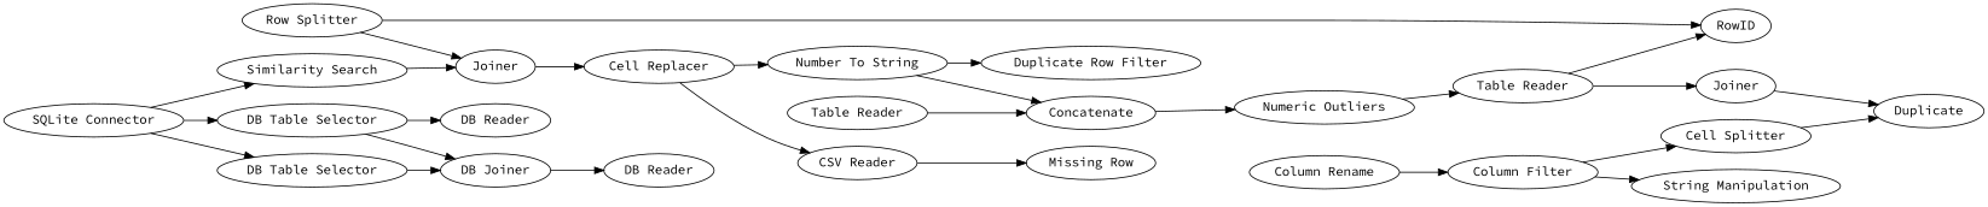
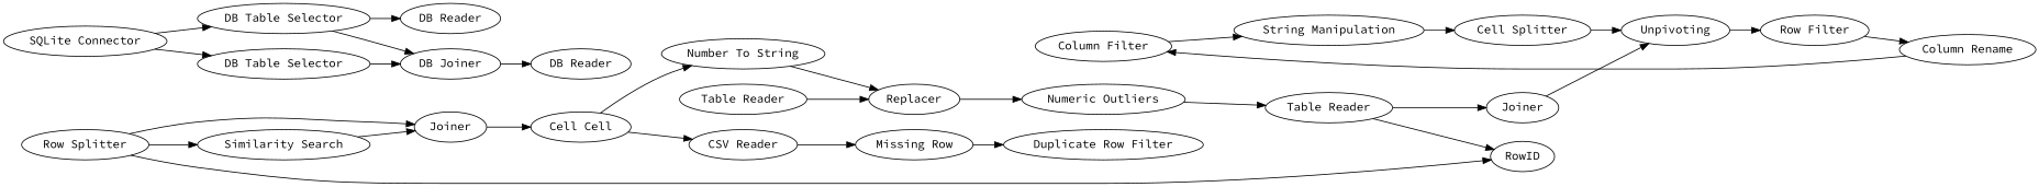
  digraph {
    fontname="Source Code Pro"
    rankdir=LR
    node [fontname="Source Code Pro"]
    edge [fontname="Source Code Pro"]
    n1 [label="Column Filter"]
    n2 [label="Cell Splitter"]
    n3 [label="String Manipulation"]
-   n4 [label=Duplicate]
+   n4 [label=Unpivoting]
+   n5 [label="Row Filter"]
    n6 [label="DB Table Selector"]
    n7 [label="DB Reader"]
    n8 [label="DB Joiner"]
    n9 [label="DB Reader"]
    n10 [label="Numeric Outliers"]
    n11 [label="Table Reader"]
    n12 [label=Joiner]
    n13 [label=RowID]
    n14 [label="DB Table Selector"]
    n15 [label="Missing Row"]
    n16 [label="Duplicate Row Filter"]
    n17 [label="SQLite Connector"]
    n18 [label="Similarity Search"]
    n19 [label=Joiner]
-   n20 [label="Cell Replacer"]
+   n20 [label="Cell Cell"]
    n21 [label="Number To String"]
    n22 [label="CSV Reader"]
-   n23 [label=Concatenate]
+   n23 [label=Replacer]
    n24 [label="Table Reader"]
    n25 [label="Row Splitter"]
    n26 [label="Column Rename"]
-   n1 -> n2
+   n3 -> n2
    n1 -> n3
    n2 -> n4
+   n4 -> n5
+   n5 -> n26
    n6 -> n7
    n6 -> n8
    n8 -> n9
    n10 -> n11
    n11 -> n12
    n11 -> n13
    n12 -> n4
    n14 -> n8
-   n21 -> n16
+   n15 -> n16
    n17 -> n6
    n17 -> n14
    n18 -> n19
    n19 -> n20
    n20 -> n21
    n20 -> n22
    n21 -> n23
    n22 -> n15
    n23 -> n10
    n24 -> n23
    n25 -> n13
-   n17 -> n18
+   n25 -> n18
    n25 -> n19
    n26 -> n1
  }
